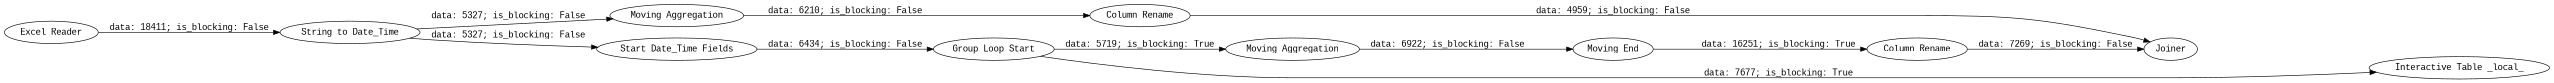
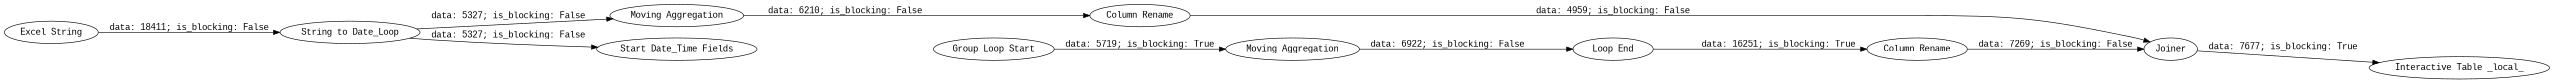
  digraph {
    fontname="Liberation Mono"
    rankdir=LR
    node [fontname="Liberation Mono"]
    edge [fontname="Liberation Mono"]
    n1 [label="Moving Aggregation"]
    n2 [label="Column Rename"]
    n3 [label=Joiner]
-   n4 [label="Moving End"]
+   n4 [label="Loop End"]
    n5 [label="Column Rename"]
-   n6 [label="Excel Reader"]
-   n7 [label="String to Date_Time"]
+   n6 [label="Excel String"]
+   n7 [label="String to Date_Loop"]
    n8 [label="Start Date_Time Fields"]
    n9 [label="Group Loop Start"]
    n10 [label="Moving Aggregation"]
    n11 [label="Interactive Table _local_"]
    n1 -> n2 [label="data: 6210; is_blocking: False"]
    n2 -> n3 [label="data: 4959; is_blocking: False"]
-   n9 -> n11 [label="data: 7677; is_blocking: True"]
+   n3 -> n11 [label="data: 7677; is_blocking: True"]
    n4 -> n5 [label="data: 16251; is_blocking: True"]
    n5 -> n3 [label="data: 7269; is_blocking: False"]
    n6 -> n7 [label="data: 18411; is_blocking: False"]
    n7 -> n1 [label="data: 5327; is_blocking: False"]
    n7 -> n8 [label="data: 5327; is_blocking: False"]
-   n8 -> n9 [label="data: 6434; is_blocking: False"]
    n9 -> n10 [label="data: 5719; is_blocking: True"]
    n10 -> n4 [label="data: 6922; is_blocking: False"]
  }
